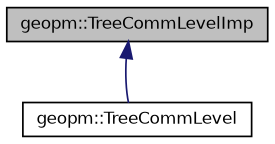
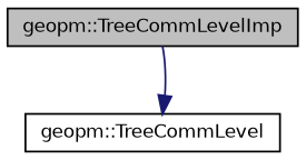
  digraph {
    node [color=black fontname=Helvetica fontsize=10 shape=record style=filled]
    n1 [fillcolor=grey75 fontcolor=black height=0.2 label="geopm::TreeCommLevelImp" width=0.4]
    n2 [fillcolor=white height=0.2 label="geopm::TreeCommLevel" width=0.4]
-   n1 -> n2 [color=midnightblue dir=back fontname=Helvetica fontsize=10 labelfontname=Helvetica labelfontsize=10 style=solid]
+   n2 -> n1 [color=midnightblue dir=back fontname=Helvetica fontsize=10 labelfontname=Helvetica labelfontsize=10 style=solid]
  }
